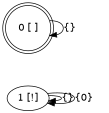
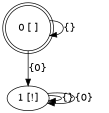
  digraph {
    n1 [label="0 [ ]" shape=doublecircle]
    n2 [label="1 [!]" shape=ellipse]
    n1 -> n1 [label="{}"]
+   n1 -> n2 [label="{0}"]
    n2 -> n2 [label="{}"]
    n2 -> n2 [label="{0}"]
  }
